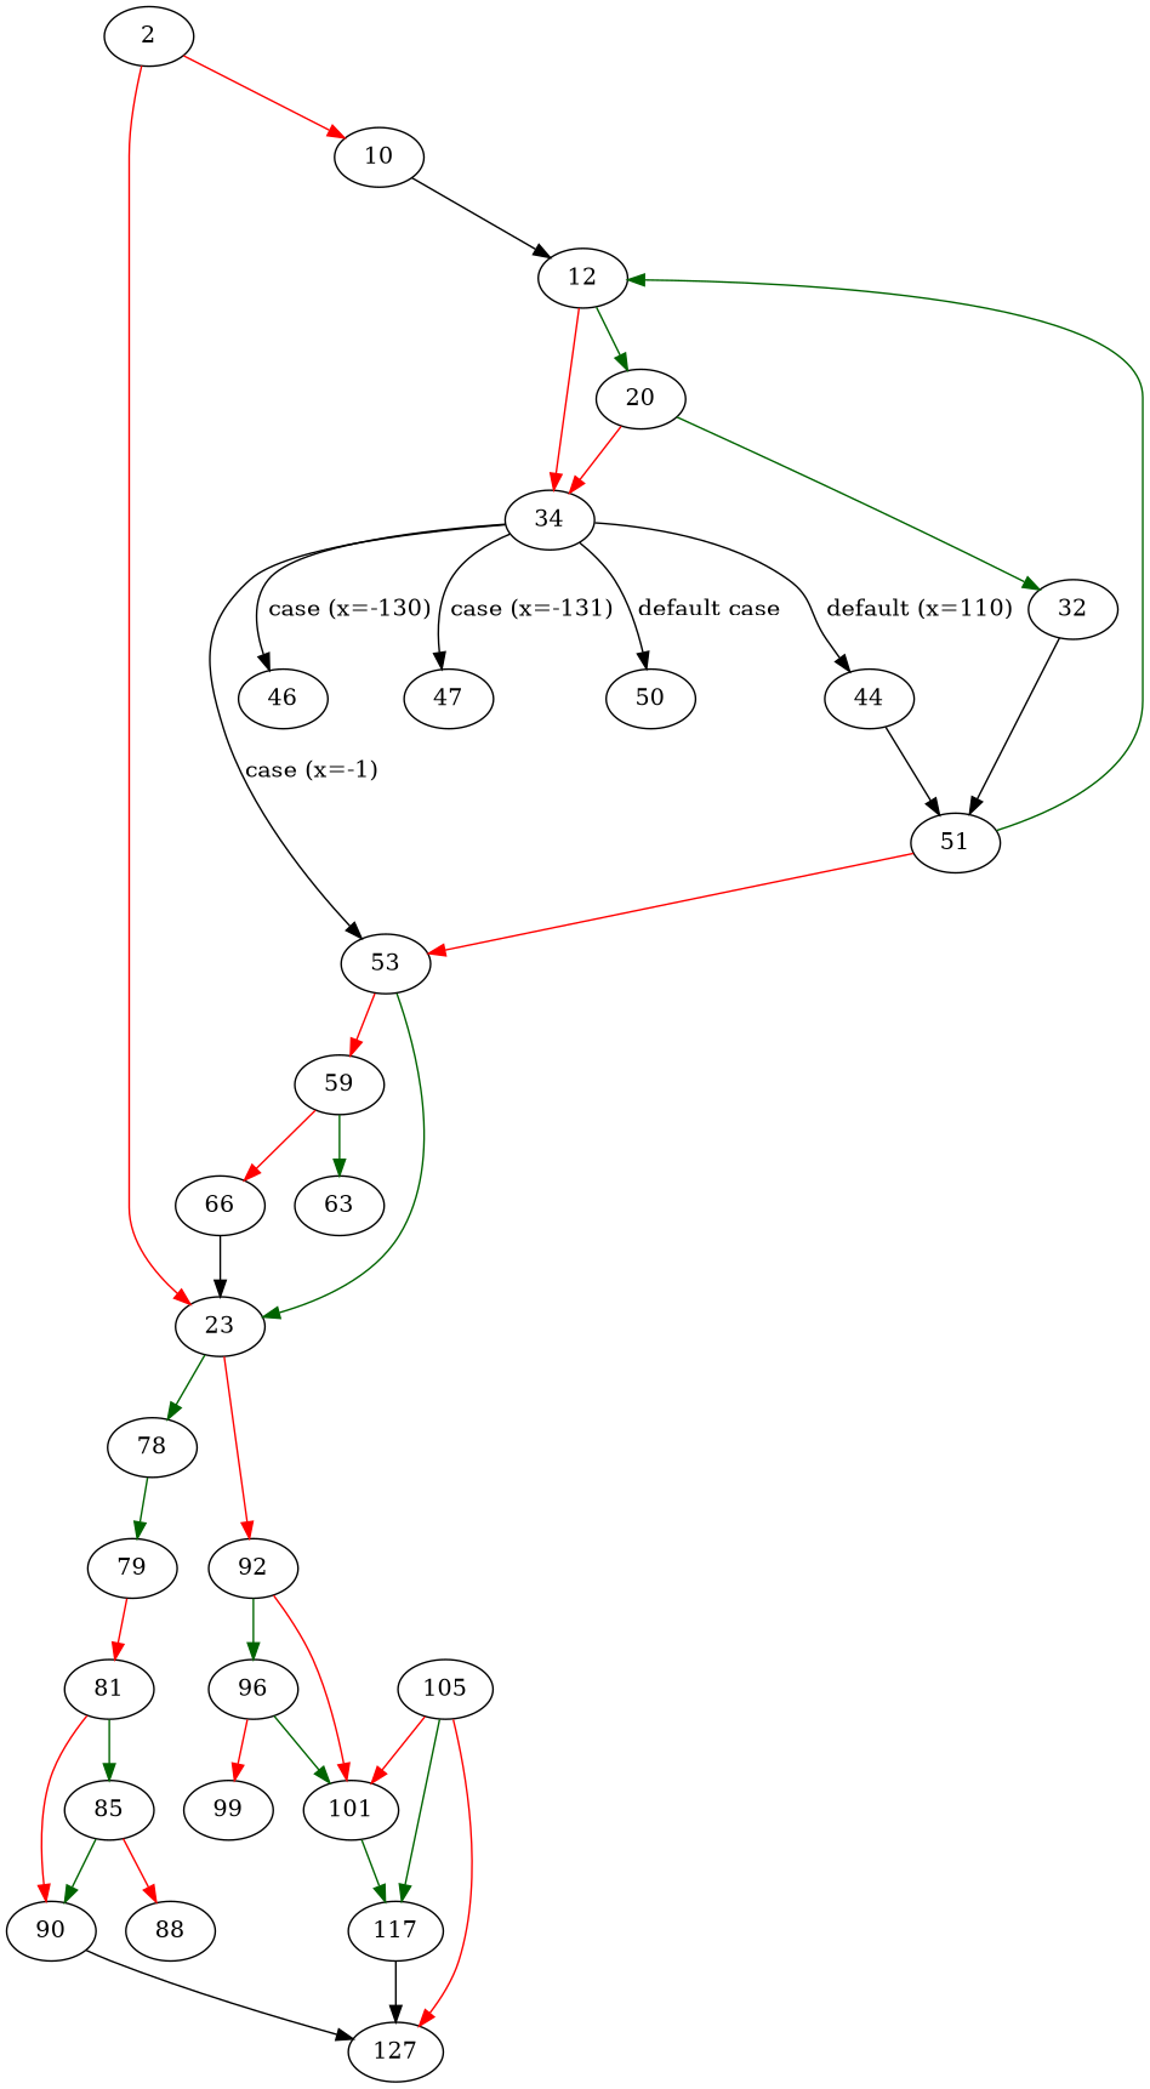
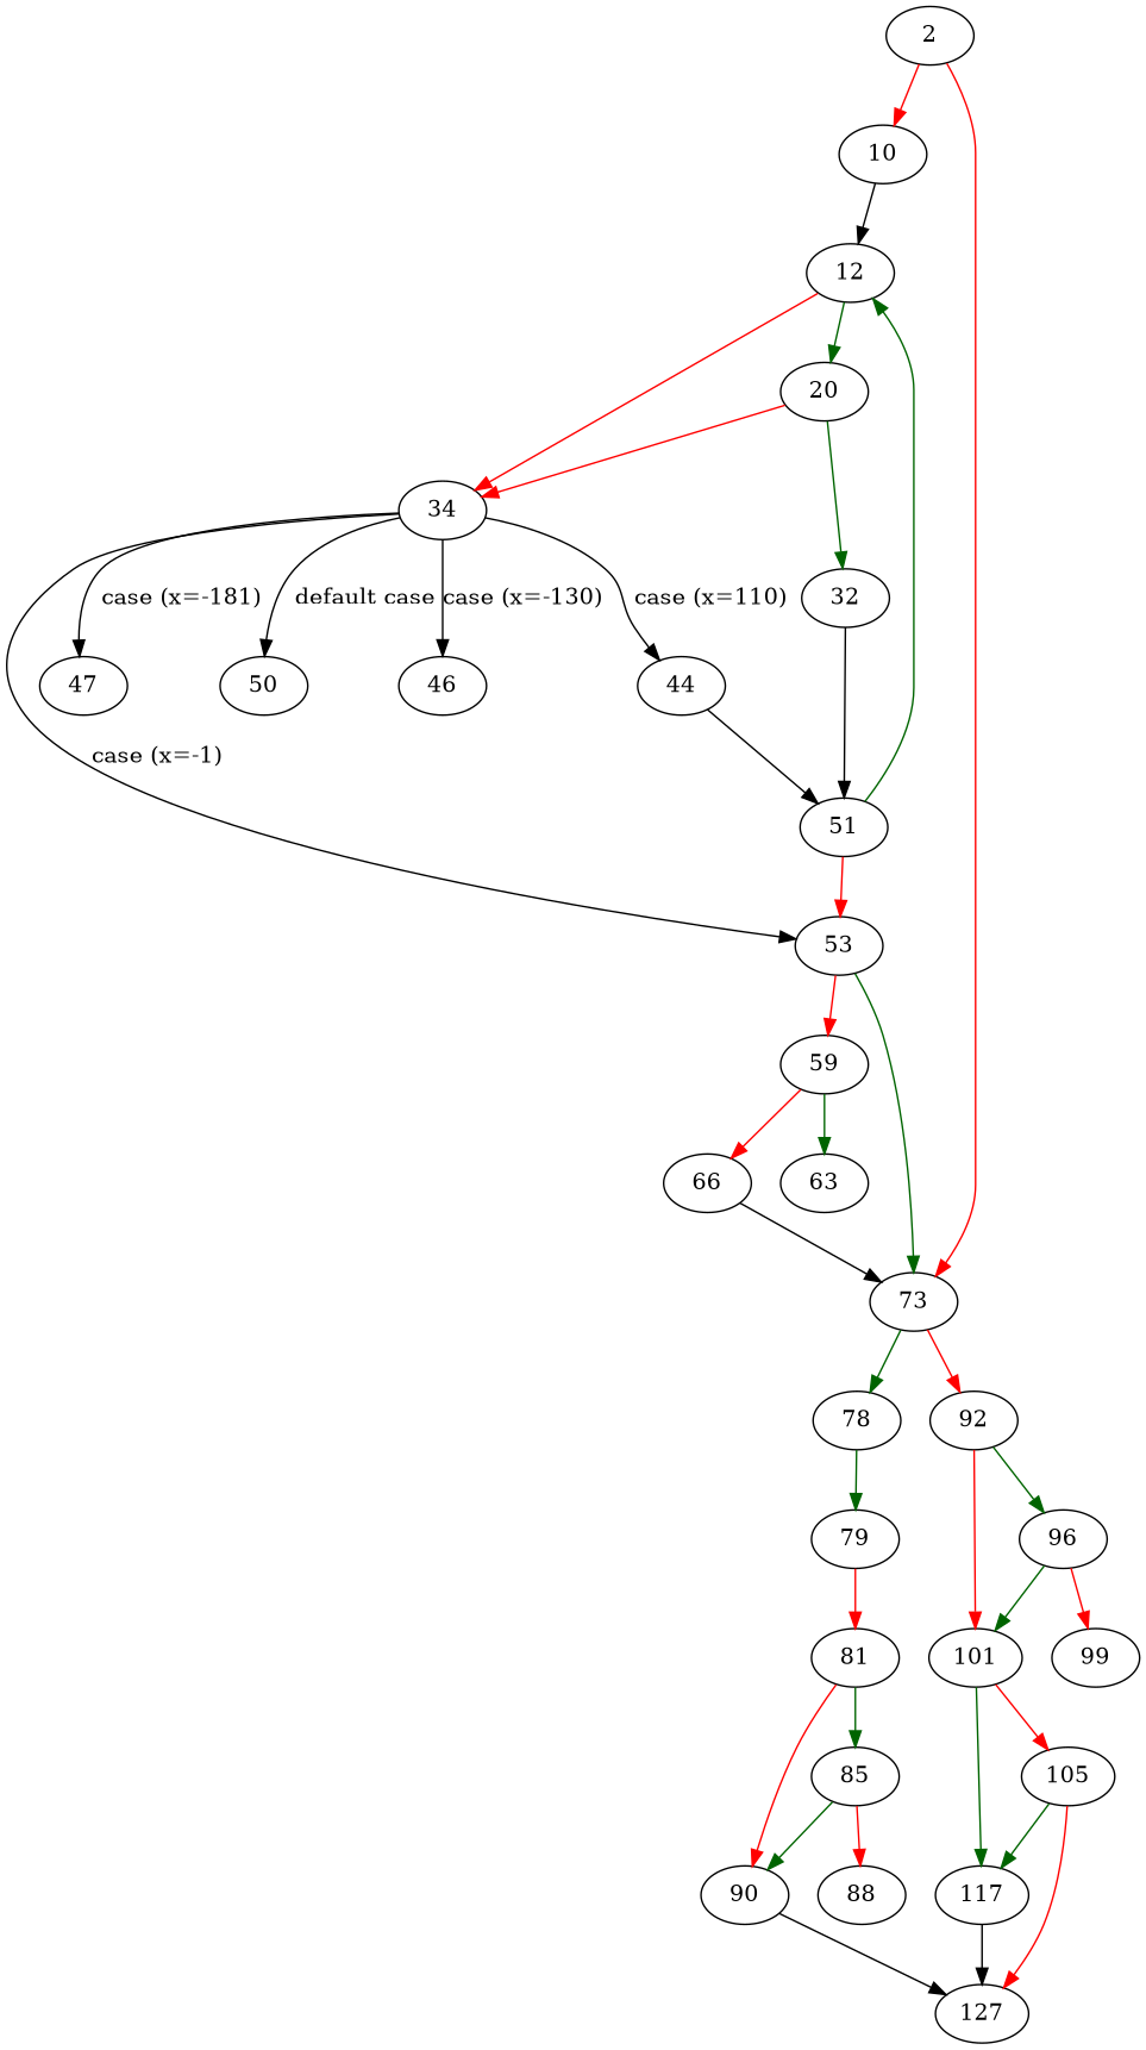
  strict digraph {
    edge [color=red cond=true]
    2 [entry=true]
    10
-   73 [label=23]
+   73
    12
    78
    92
    20
    34
    79
    96
    101
    32
    44
    n14 [label=53]
    46
    47
    50
    51
    59
    63
    66
    81
    85
    90
    99
    117
    105
    88
    127
    2 -> 10
    2 -> 73 [cond=false]
    10 -> 12 [color="" cond=""]
    73 -> 78 [color=darkgreen]
    73 -> 92 [cond=false]
    12 -> 20 [color=darkgreen]
    12 -> 34 [cond=false]
    78 -> 79 [color=darkgreen]
    92 -> 96 [color=darkgreen]
    92 -> 101 [cond=false]
    20 -> 34 [cond=false]
    20 -> 32 [color=darkgreen]
-   34 -> 44 [cond="case (x=110)" label="default (x=110)" color=""]
+   34 -> 44 [cond="case (x=110)" label="case (x=110)" color=""]
    34 -> n14 [cond="case (x=-1)" label="case (x=-1)" color=""]
    34 -> 46 [cond="case (x=-130)" label="case (x=-130)" color=""]
-   34 -> 47 [cond="case (x=-131)" label="case (x=-131)" color=""]
+   34 -> 47 [cond="case (x=-131)" label="case (x=-181)" color=""]
    34 -> 50 [cond="default case" label="default case" color=""]
    79 -> 81 [cond=false]
    96 -> 101 [color=darkgreen]
    96 -> 99 [cond=false]
    101 -> 117 [color=darkgreen]
-   105 -> 101 [cond=false]
+   101 -> 105 [cond=false]
    32 -> 51 [color="" cond=""]
    44 -> 51 [color="" cond=""]
    n14 -> 73 [color=darkgreen]
    n14 -> 59 [cond=false]
    51 -> 12 [color=darkgreen]
    51 -> n14 [cond=false]
    59 -> 63 [color=darkgreen]
    59 -> 66 [cond=false]
    66 -> 73 [color="" cond=""]
    81 -> 85 [color=darkgreen]
    81 -> 90 [cond=false]
    85 -> 90 [color=darkgreen]
    85 -> 88 [cond=false]
    90 -> 127 [color="" cond=""]
    117 -> 127 [color="" cond=""]
    105 -> 117 [color=darkgreen]
    105 -> 127 [cond=false]
  }
